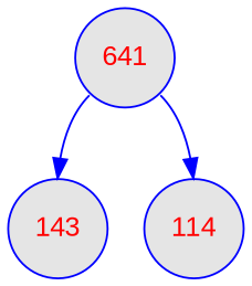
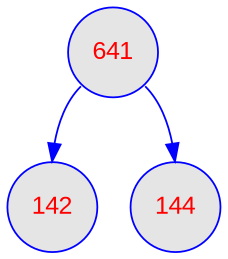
  digraph {
    fontname="Liberation Sans"
    node [color=blue fillcolor=grey90 fontcolor=red fontname="Liberation Sans" fontsize=14 shape=circle style="rounded, filled"]
    edge [color=blue fontname="Liberation Sans"]
    n1 [label=641 width=0.5]
-   n2 [label=143 width=0.5]
-   n3 [label=114 width=0.5]
+   n2 [label=142 width=0.5]
+   n3 [label=144 width=0.5]
    n1 -> n2 [tailport=sw]
    n1 -> n3 [tailport=se]
  }
